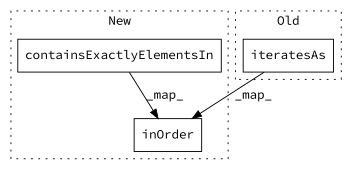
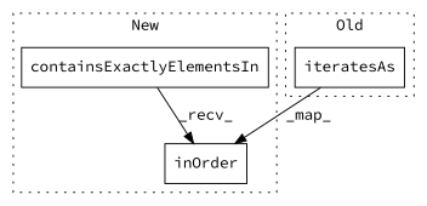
  digraph {
    fontname="Source Code Pro"
    node [a=32 fontname="Source Code Pro" shape=box]
    edge [fontname="Source Code Pro"]
    n1 [l="26,1" label=containsExactlyElementsIn s="3917,3964"]
    n2 [l=9 label=inOrder s=3977]
    n3 [l="11,1" label=iteratesAs s="3917,3949"]
    subgraph cluster_1 {
      label=New
      style=dotted
      n1
      n2
    }
    subgraph cluster_2 {
      label=Old
      style=dotted
      n3
    }
-   n1 -> n2 [label=_map_]
+   n1 -> n2 [label=_recv_]
    n3 -> n2 [label=_map_]
  }
